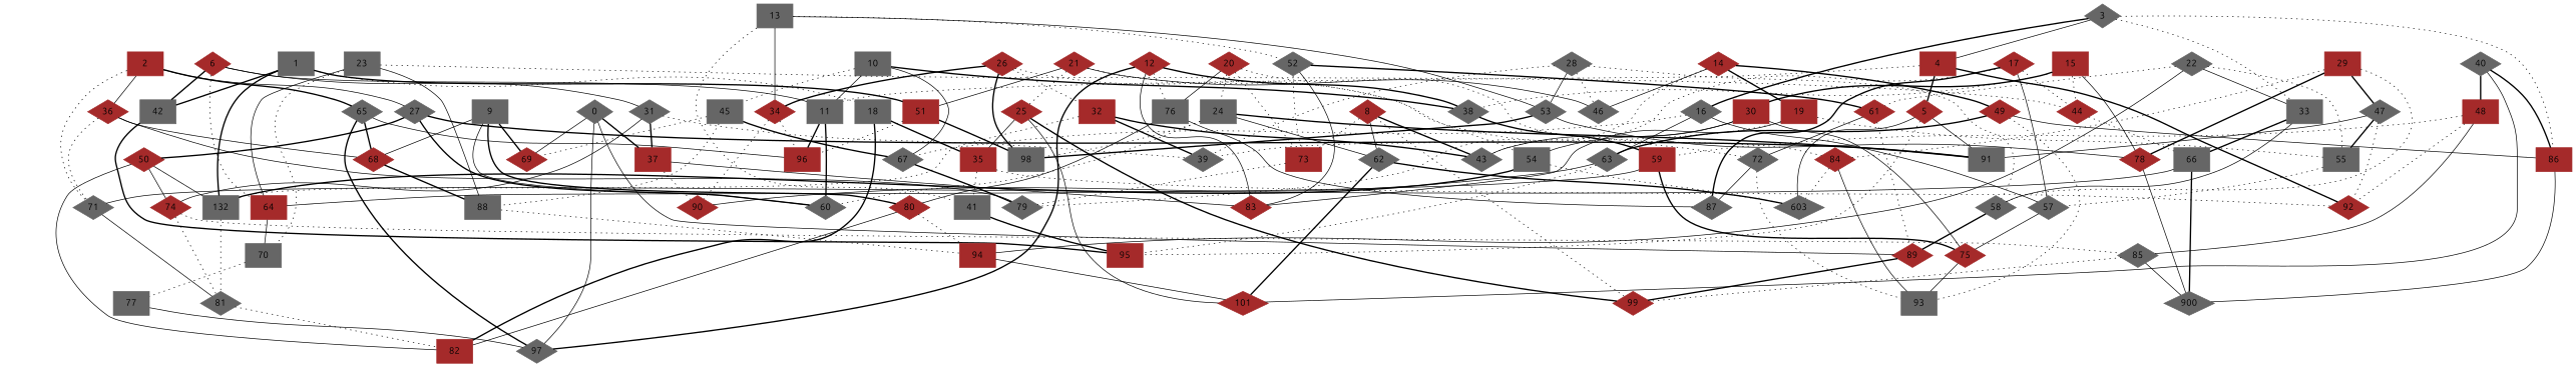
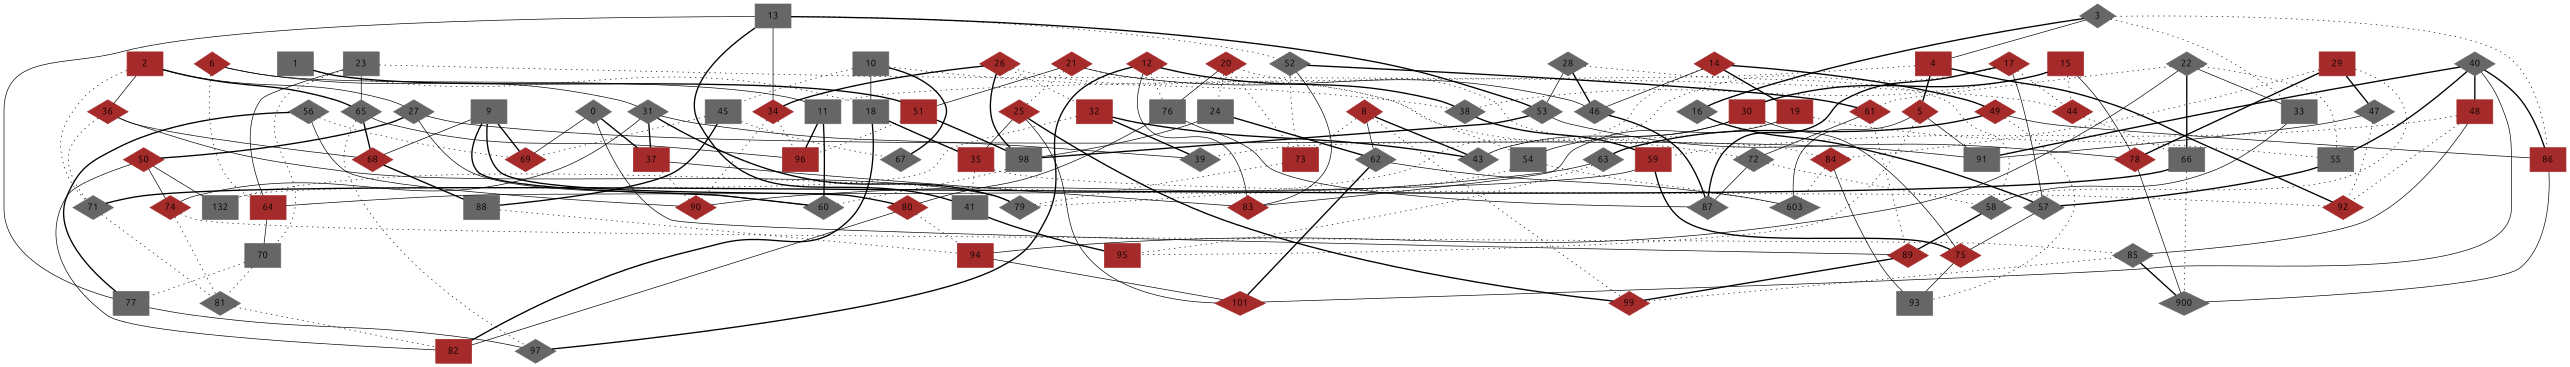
  graph {
    fontname=Ubuntu
    node [color=gray40 fontname=Ubuntu shape=diamond style=filled]
    edge [fontname=Ubuntu style=dotted]
    1 [shape=box]
    18 [shape=box]
-   42 [shape=box]
    51 [color=brown shape=box]
    n5 [label=132 shape=box]
    35 [color=brown shape=box]
    82 [color=brown shape=box]
    95 [color=brown shape=box]
    96 [color=brown shape=box]
    98 [shape=box]
    2 [color=brown shape=box]
    27
    36 [color=brown]
    65
    71
    91 [shape=box]
    60
    50 [color=brown]
    68 [color=brown]
    79
    97
    81
    4 [color=brown shape=box]
    3
    16
    33 [shape=box]
    86 [color=brown shape=box]
    5 [color=brown]
    11 [shape=box]
    92 [color=brown]
    67
    57
    63
    58
    66 [shape=box]
    n36 [label=900]
    n37 [label=603]
    6 [color=brown]
    31
    64 [color=brown shape=box]
    37 [color=brown shape=box]
    39
    74 [color=brown]
    70 [shape=box]
    n45 [label=0]
    69 [color=brown]
    89 [color=brown]
    83 [color=brown]
    90 [color=brown]
    99 [color=brown]
    8 [color=brown]
    43
    62
    73 [color=brown shape=box]
    101 [color=brown]
    9 [shape=box]
    80 [color=brown]
    88 [shape=box]
    94 [color=brown shape=box]
    10 [shape=box]
    38
    45 [shape=box]
    59 [color=brown shape=box]
    12 [color=brown]
    76 [shape=box]
    87
    13 [shape=box]
    34 [color=brown]
    41 [shape=box]
    53
    77 [shape=box]
    52
    78 [color=brown]
    14 [color=brown]
    19 [color=brown shape=box]
    46
    49 [color=brown]
    55 [shape=box]
    93 [shape=box]
    15 [color=brown shape=box]
    30 [color=brown shape=box]
    44 [color=brown]
    54 [shape=box]
    75 [color=brown]
    17 [color=brown]
    20 [color=brown]
    24 [shape=box]
    84 [color=brown]
    21 [color=brown]
    25 [color=brown]
    22
    61 [color=brown]
    72
    23 [shape=box]
    26 [color=brown]
    32 [color=brown shape=box]
    28
    29 [color=brown shape=box]
    47
    85
    40
    48 [color=brown shape=box]
+   56
    1 -- 18
-   1 -- 42 [style=bold]
    1 -- 51 [style=bold]
-   1 -- n5 [style=bold]
    18 -- 35 [style=bold]
    18 -- 82 [style=bold]
-   42 -- 95 [style=bold]
    51 -- 96
    51 -- 98 [style=bold]
    35 -- 92
    35 -- 41
    2 -- 27 [style=solid]
    2 -- 36 [style=solid]
    2 -- 65 [style=bold]
    2 -- 71
-   27 -- 91 [style=bold]
-   27 -- 60 [style=bold]
+   27 -- 91 [style=solid]
+   27 -- 60 [style=solid]
    27 -- 50 [style=bold]
    36 -- 71
    36 -- 68 [style=solid]
    36 -- 79 [style=solid]
    65 -- 96 [style=solid]
    65 -- 68 [style=bold]
-   65 -- 97 [style=bold]
-   71 -- 81 [style=solid]
+   65 -- 97
+   71 -- 81
    50 -- n5 [style=solid]
    50 -- 82 [style=solid]
    50 -- 74 [style=solid]
    68 -- 88 [style=bold]
    81 -- 82
    4 -- 5 [style=bold]
    4 -- 11
    4 -- 92 [style=bold]
    3 -- 4 [style=solid]
    3 -- 16 [style=bold]
    3 -- 33
    3 -- 86
-   16 -- 67
-   16 -- 57 [style=solid]
-   16 -- 63 [style=solid]
+   16 -- 57 [style=bold]
    33 -- 58 [style=solid]
-   33 -- 66 [style=bold]
+   22 -- 66 [style=bold]
    86 -- n36 [style=solid]
    5 -- 95
    5 -- 91 [style=solid]
    5 -- n37 [style=solid]
    11 -- 96 [style=bold]
    11 -- 60 [style=bold]
-   67 -- 79 [style=bold]
+   31 -- 79 [style=bold]
    57 -- 75 [style=solid]
    63 -- 95
    63 -- 90 [style=solid]
    58 -- 89 [style=bold]
-   66 -- 71 [style=solid]
-   66 -- n36 [style=bold]
-   6 -- 42 [style=bold]
+   66 -- 71 [style=bold]
+   66 -- n36
    6 -- 11 [style=solid]
    6 -- 31 [style=solid]
    6 -- 64
    31 -- 37 [style=bold]
-   31 -- 39
+   31 -- 39 [style=solid]
    31 -- 74 [style=solid]
    64 -- 70 [style=solid]
    37 -- 83 [style=solid]
    37 -- 90
    74 -- 81
    74 -- 85
-   n5 -- 81
+   70 -- 81
    70 -- 77
-   n45 -- 97 [style=solid]
    n45 -- 37 [style=bold]
    n45 -- 69 [style=solid]
    n45 -- 89 [style=solid]
    89 -- 99 [style=bold]
    8 -- 99
    8 -- 43 [style=bold]
    8 -- 62 [style=solid]
    8 -- 73
-   62 -- n37 [style=bold]
+   62 -- n37 [style=solid]
    62 -- 101 [style=bold]
    73 -- 79
-   9 -- 60 [style=solid]
+   9 -- 60 [style=bold]
    9 -- 68 [style=solid]
    9 -- 69 [style=bold]
    9 -- 80 [style=bold]
    80 -- 82 [style=solid]
    80 -- 94
    88 -- 94
    94 -- 101 [style=solid]
-   10 -- 11 [style=solid]
-   10 -- 67 [style=solid]
-   10 -- 38 [style=bold]
+   10 -- 18 [style=solid]
+   10 -- 67 [style=bold]
+   10 -- 38
    10 -- 45
    38 -- 59 [style=bold]
-   45 -- 67 [style=bold]
+   45 -- 67
    45 -- 69
-   45 -- 88
+   45 -- 88 [style=bold]
    59 -- 64 [style=solid]
    59 -- 75 [style=bold]
    12 -- 97 [style=bold]
    12 -- 83 [style=solid]
    12 -- 38 [style=bold]
    12 -- 76
    76 -- 80 [style=solid]
    76 -- 87 [style=solid]
    13 -- 34 [style=solid]
-   13 -- 41
-   13 -- 53 [style=solid]
+   13 -- 41 [style=bold]
+   13 -- 53 [style=bold]
+   13 -- 77 [style=solid]
    13 -- 52
    34 -- 96
    34 -- 90
    41 -- 95 [style=bold]
    53 -- 98 [style=bold]
    53 -- 78 [style=solid]
    77 -- 97 [style=solid]
    52 -- 83 [style=solid]
    52 -- 73
    52 -- 61 [style=bold]
    78 -- n36 [style=solid]
    14 -- 79
    14 -- 19 [style=bold]
    14 -- 46 [style=solid]
    14 -- 49 [style=bold]
    19 -- 39
    19 -- 83 [style=solid]
    19 -- 55
+   46 -- 87 [style=bold]
    49 -- 86 [style=solid]
    49 -- 63 [style=bold]
    49 -- 93
-   55 -- 57
+   55 -- 57 [style=bold]
    15 -- 38
    15 -- 78 [style=solid]
    15 -- 30 [style=bold]
    15 -- 44
    30 -- 43 [style=solid]
    30 -- 54 [style=solid]
    30 -- 75 [style=solid]
    44 -- 66
-   54 -- n5 [style=bold]
+   54 -- n5
    54 -- n37
    75 -- 93 [style=solid]
    17 -- 57 [style=solid]
    17 -- 43
    17 -- 87 [style=bold]
    17 -- 44
    20 -- 73
    20 -- 76 [style=solid]
    20 -- 24
    20 -- 84
-   24 -- 98
-   24 -- 60
-   24 -- 62 [style=solid]
+   24 -- 98 [style=solid]
+   98 -- 60
+   24 -- 62 [style=bold]
    84 -- n37
    84 -- 93 [style=solid]
    21 -- 51 [style=solid]
    21 -- 46 [style=solid]
    21 -- 54
    21 -- 25
    25 -- 35 [style=solid]
    25 -- 99 [style=bold]
    25 -- 101 [style=solid]
    22 -- 33 [style=solid]
    22 -- 94 [style=solid]
    22 -- 55
    22 -- 61
    61 -- 89
    61 -- 72 [style=solid]
    72 -- 87 [style=solid]
-   72 -- 93
+   72 -- 58
    23 -- 64 [style=solid]
    23 -- 70
-   23 -- 88 [style=solid]
+   23 -- 65 [style=solid]
    23 -- 44
    26 -- 98 [style=bold]
    26 -- 34 [style=bold]
    26 -- 72
    26 -- 32
    32 -- n5
    32 -- 39 [style=bold]
    32 -- 43 [style=bold]
    28 -- 58
-   28 -- 39
    28 -- 53 [style=solid]
-   28 -- 46
+   28 -- 46 [style=bold]
    29 -- 58
    29 -- 78 [style=bold]
    29 -- 84
    29 -- 47 [style=bold]
    47 -- 91 [style=solid]
    47 -- 92
-   47 -- 55 [style=bold]
-   85 -- n36 [style=solid]
+   40 -- 55 [style=bold]
+   85 -- n36 [style=bold]
    85 -- 99
-   24 -- 91 [style=bold]
+   40 -- 91 [style=bold]
    40 -- 86 [style=bold]
    40 -- 101 [style=solid]
    40 -- 48 [style=bold]
    48 -- 92
    48 -- 59
    48 -- 85 [style=solid]
+   56 -- 69
+   56 -- 90 [style=solid]
+   56 -- 77 [style=bold]
  }
